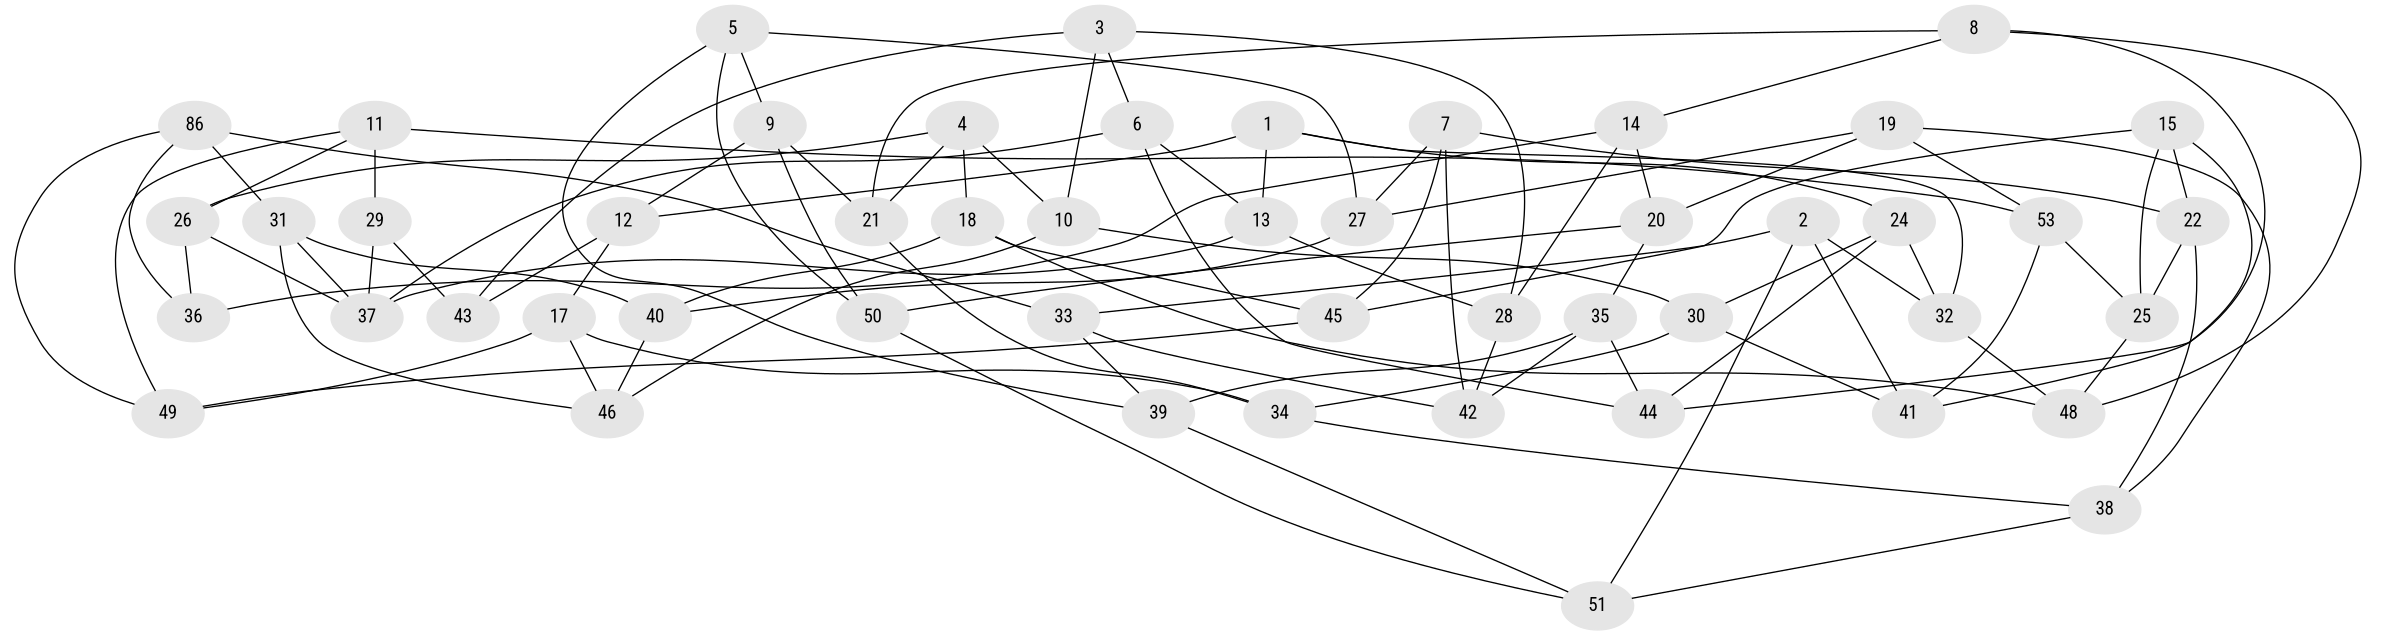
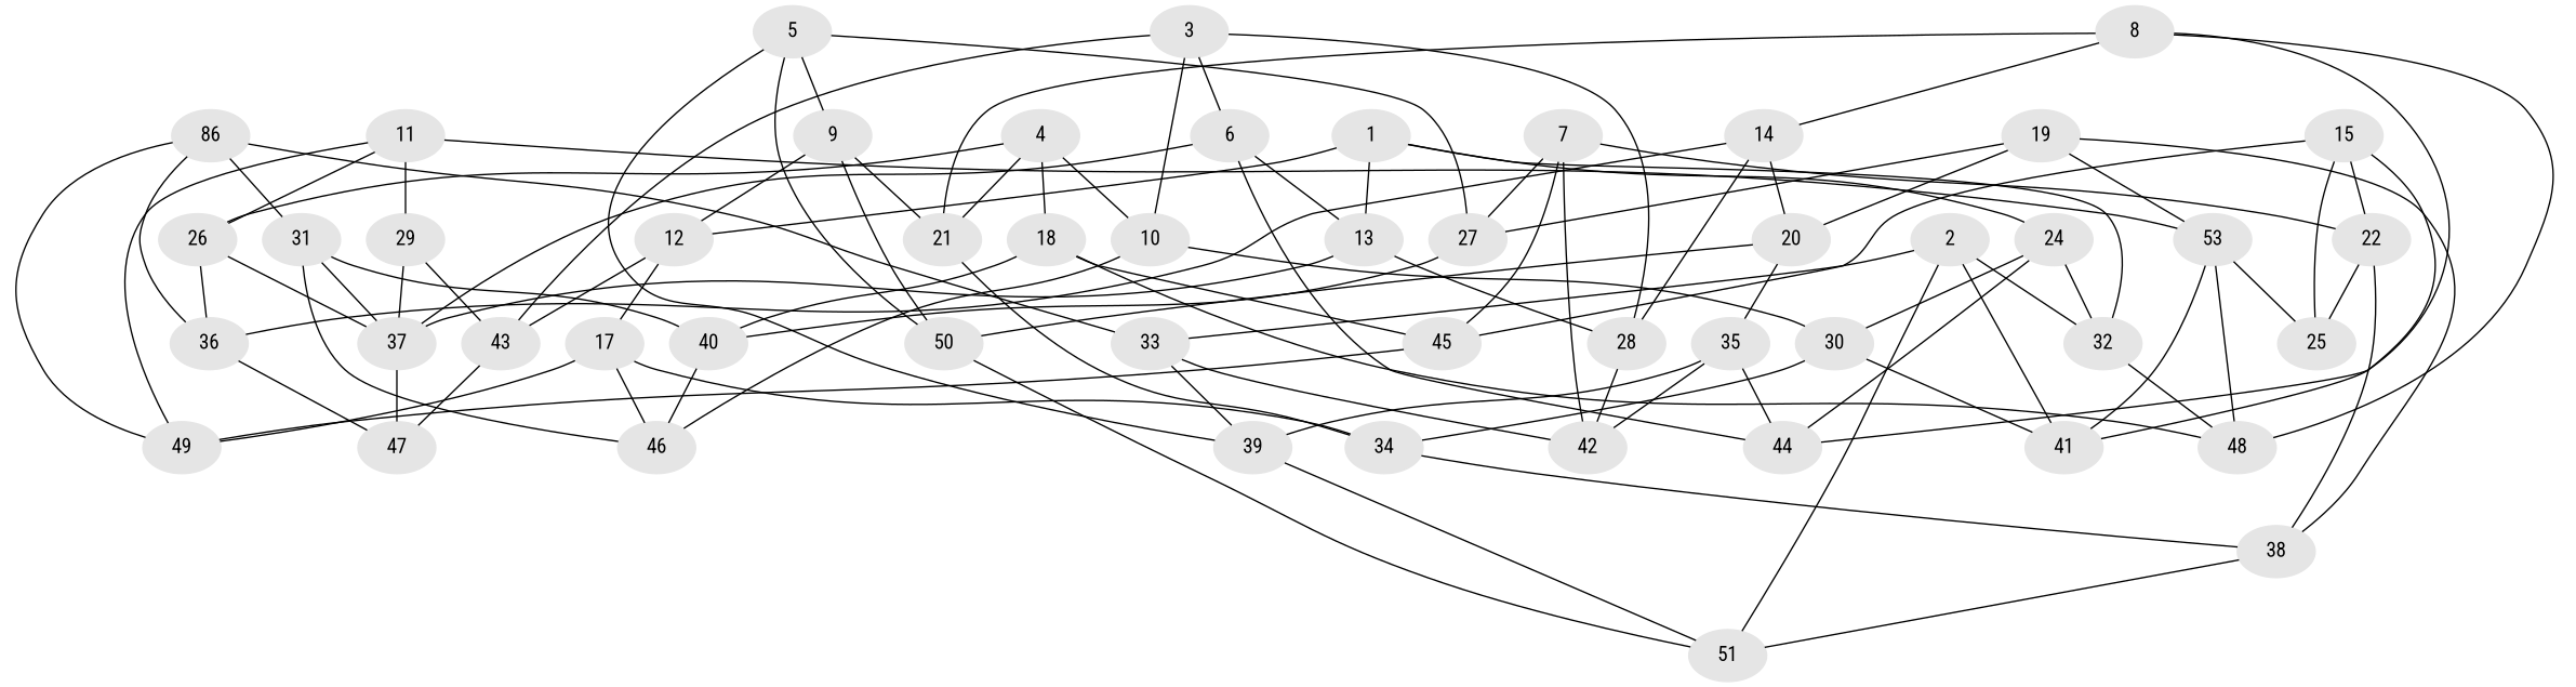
  graph {
    fontname="Roboto Condensed"
    node [color=gray90 fontname="Roboto Condensed" style=filled]
    edge [fontname="Roboto Condensed"]
    1
    12
    13
    24
    32
    43
    17
    28
    37
    44
    30
    48
    2
    33
    41
    51
    39
    42
    3
    6
    10
    46
+   47
    4
    18
    21
    26
    45
    40
    34
    36
    5
    9
    27
    50
    29
    7
    22
    25
    38
    49
    8
    14
    20
    11
    n46 [label=53]
    35
    15
    n49 [label=86]
    31
    19
    1 -- 12
    1 -- 13
    1 -- 24
    1 -- 32
    12 -- 43
    12 -- 17
    13 -- 28
    13 -- 37
    24 -- 32
    24 -- 44
    24 -- 30
    32 -- 48
+   43 -- 47
    17 -- 46
    17 -- 34
    17 -- 49
    28 -- 42
+   37 -- 47
    30 -- 41
    30 -- 34
    2 -- 32
    2 -- 33
    2 -- 41
    2 -- 51
    33 -- 39
    33 -- 42
    39 -- 51
    3 -- 43
    3 -- 28
    3 -- 6
    3 -- 10
    6 -- 13
    6 -- 37
    6 -- 44
    10 -- 30
    10 -- 46
    4 -- 10
    4 -- 18
    4 -- 21
    4 -- 26
    18 -- 48
    18 -- 45
    18 -- 40
    21 -- 34
    26 -- 37
    26 -- 36
    45 -- 49
    40 -- 46
    34 -- 38
+   36 -- 47
    5 -- 39
    5 -- 9
    5 -- 27
    5 -- 50
    9 -- 12
    9 -- 21
    9 -- 50
    27 -- 40
    50 -- 51
    29 -- 43
    29 -- 37
    7 -- 42
    7 -- 45
    7 -- 27
    7 -- 22
    22 -- 25
    22 -- 38
-   25 -- 48
+   n46 -- 48
    38 -- 51
    8 -- 44
    8 -- 48
    8 -- 21
    8 -- 14
    14 -- 28
    14 -- 36
    14 -- 20
    20 -- 50
    20 -- 35
    11 -- 26
    11 -- 29
    11 -- 49
    11 -- n46
    n46 -- 41
    n46 -- 25
    35 -- 44
    35 -- 39
    35 -- 42
    15 -- 41
    15 -- 45
    15 -- 22
    15 -- 25
    n49 -- 33
    n49 -- 36
    n49 -- 49
    n49 -- 31
    31 -- 37
    31 -- 46
    31 -- 40
    19 -- 27
    19 -- 38
    19 -- 20
    19 -- n46
  }
